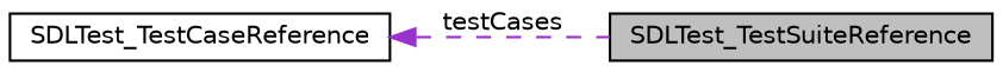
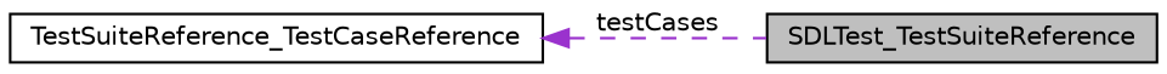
  digraph {
    rankdir=LR
    node [color=black fontname=Helvetica fontsize=10 shape=record style=filled]
    n1 [fillcolor=grey75 fontcolor=black height=0.2 label=SDLTest_TestSuiteReference width=0.4]
-   n2 [fillcolor=white height=0.2 label=SDLTest_TestCaseReference width=0.4]
+   n2 [fillcolor=white height=0.2 label=TestSuiteReference_TestCaseReference width=0.4]
    n2 -> n1 [color=darkorchid3 dir=back fontname=Helvetica fontsize=10 label=" testCases" labelfontname=Helvetica labelfontsize=10 style=dashed]
  }
